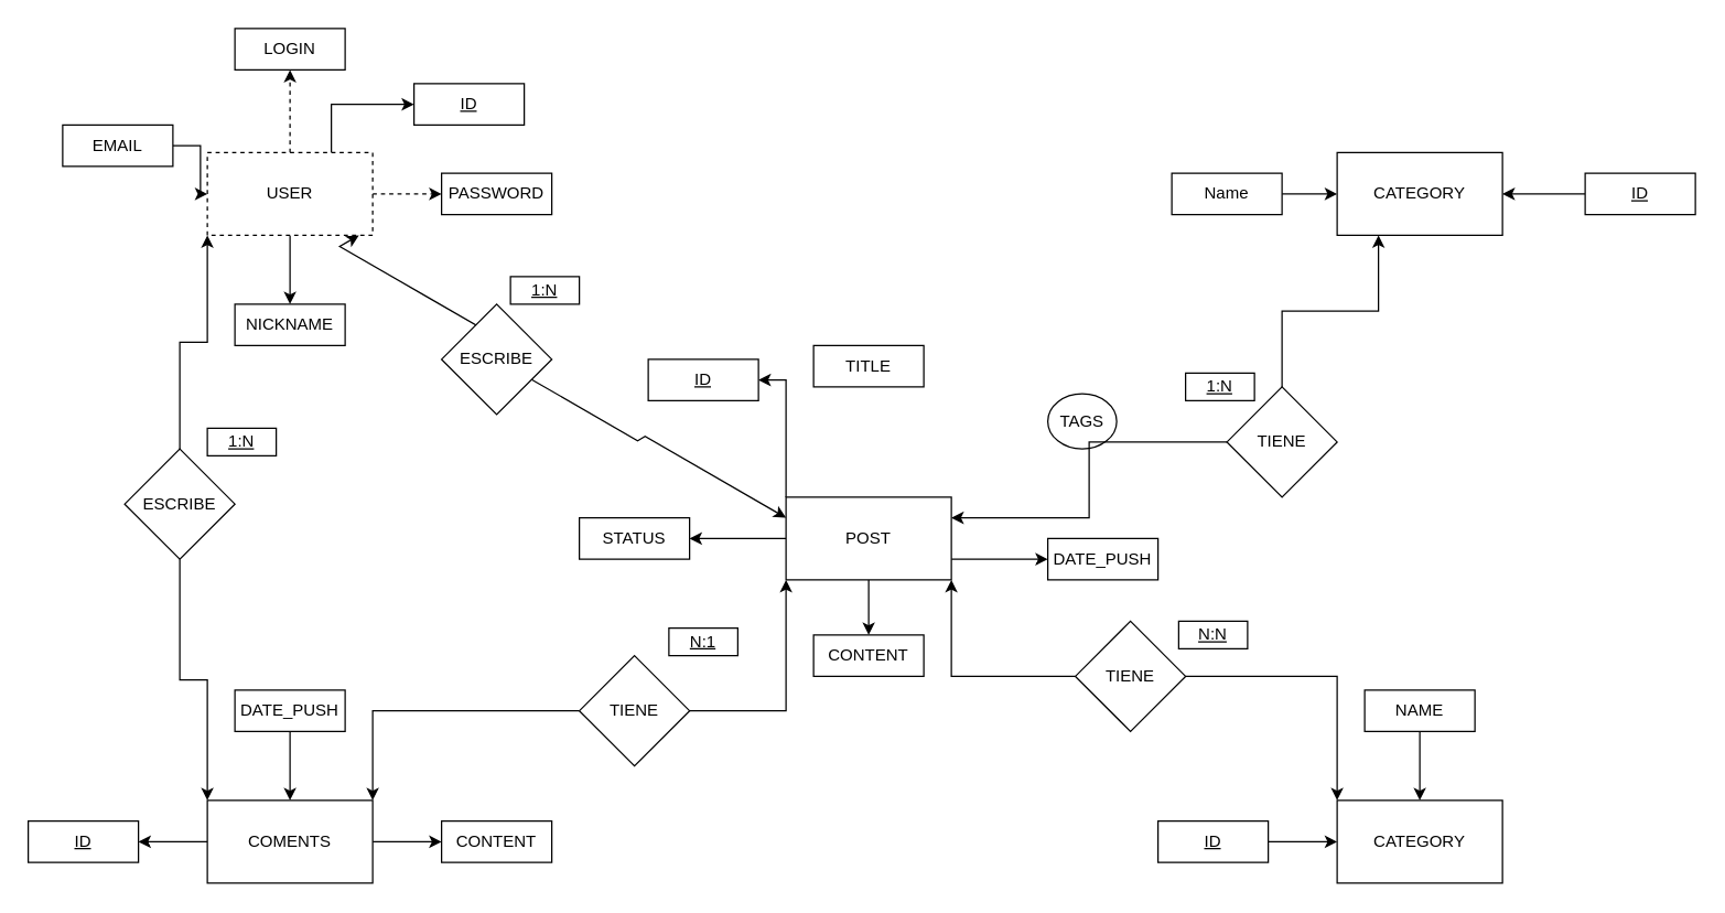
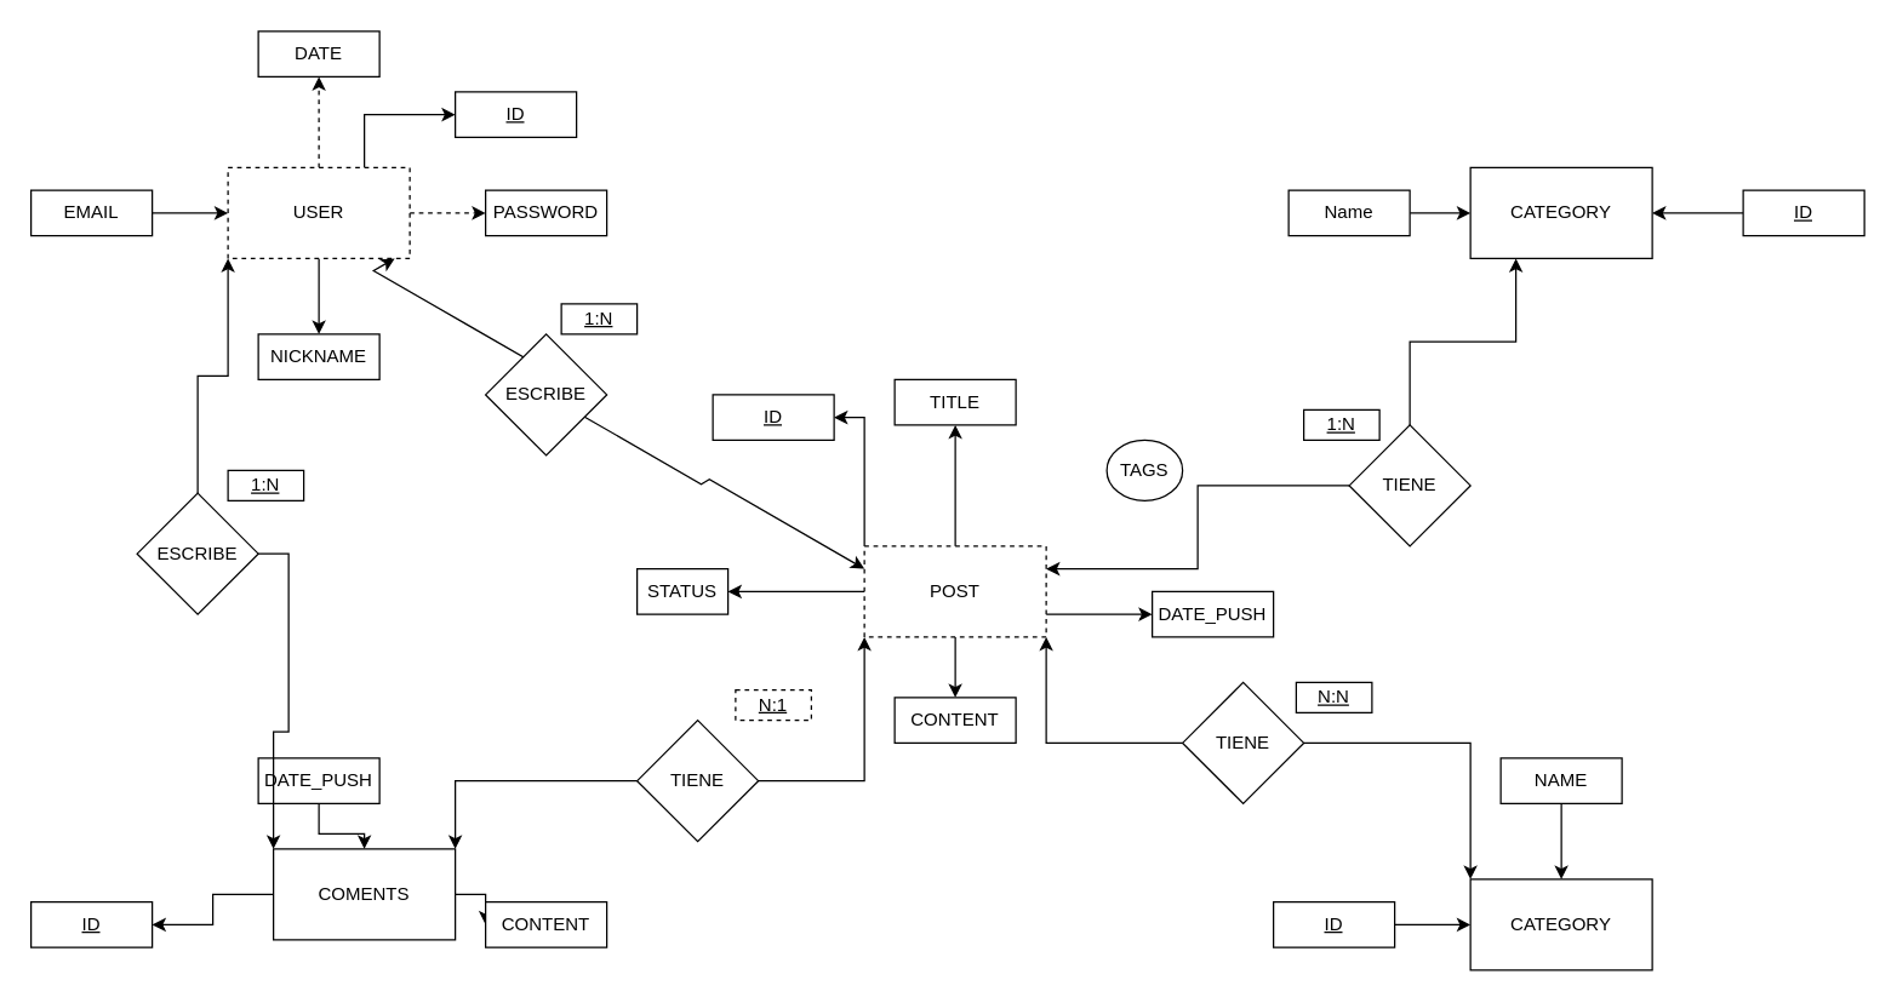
  <mxCell id="0" />
  <mxCell id="1" parent="0" />
  <mxCell id="2" style="edgeStyle=orthogonalEdgeStyle;rounded=0;orthogonalLoop=1;jettySize=auto;html=1;" parent="1" source="7" target="20" edge="1"><mxGeometry relative="1" as="geometry" /></mxCell>
+ <mxCell id="3" style="edgeStyle=orthogonalEdgeStyle;rounded=0;orthogonalLoop=1;jettySize=auto;html=1;" parent="1" source="7" target="17" edge="1"><mxGeometry relative="1" as="geometry" /></mxCell>
  <mxCell id="4" style="edgeStyle=orthogonalEdgeStyle;rounded=0;orthogonalLoop=1;jettySize=auto;html=1;entryX=0.5;entryY=0;entryDx=0;entryDy=0;" parent="1" source="7" target="19" edge="1"><mxGeometry relative="1" as="geometry" /></mxCell>
  <mxCell id="5" style="edgeStyle=orthogonalEdgeStyle;rounded=0;orthogonalLoop=1;jettySize=auto;html=1;entryX=0;entryY=0.5;entryDx=0;entryDy=0;exitX=1;exitY=0.75;exitDx=0;exitDy=0;" parent="1" source="7" target="18" edge="1"><mxGeometry relative="1" as="geometry" /></mxCell>
  <mxCell id="6" style="edgeStyle=orthogonalEdgeStyle;rounded=0;orthogonalLoop=1;jettySize=auto;html=1;exitX=0;exitY=0;exitDx=0;exitDy=0;entryX=1;entryY=0.5;entryDx=0;entryDy=0;" parent="1" source="7" target="22" edge="1"><mxGeometry relative="1" as="geometry" /></mxCell>
- <mxCell id="7" value="POST" style="whiteSpace=wrap;html=1;" parent="1" vertex="1"><mxGeometry x="570" y="360" width="120" height="60" as="geometry" /></mxCell>
+ <mxCell id="7" value="POST" style="whiteSpace=wrap;html=1;dashed=1;" parent="1" vertex="1"><mxGeometry x="570" y="360" width="120" height="60" as="geometry" /></mxCell>
  <mxCell id="8" style="edgeStyle=orthogonalEdgeStyle;rounded=0;orthogonalLoop=1;jettySize=auto;html=1;entryX=0.5;entryY=1;entryDx=0;entryDy=0;dashed=1;" parent="1" source="12" target="23" edge="1"><mxGeometry relative="1" as="geometry" /></mxCell>
  <mxCell id="9" style="edgeStyle=orthogonalEdgeStyle;rounded=0;orthogonalLoop=1;jettySize=auto;html=1;entryX=0;entryY=0.5;entryDx=0;entryDy=0;dashed=1;" parent="1" source="12" target="24" edge="1"><mxGeometry relative="1" as="geometry" /></mxCell>
  <mxCell id="10" style="edgeStyle=orthogonalEdgeStyle;rounded=0;orthogonalLoop=1;jettySize=auto;html=1;" parent="1" source="12" target="25" edge="1"><mxGeometry relative="1" as="geometry" /></mxCell>
  <mxCell id="11" style="edgeStyle=orthogonalEdgeStyle;rounded=0;orthogonalLoop=1;jettySize=auto;html=1;exitX=0.75;exitY=0;exitDx=0;exitDy=0;entryX=0;entryY=0.5;entryDx=0;entryDy=0;" parent="1" source="12" target="28" edge="1"><mxGeometry relative="1" as="geometry" /></mxCell>
  <mxCell id="12" value="USER" style="whiteSpace=wrap;html=1;dashed=1;" parent="1" vertex="1"><mxGeometry x="150" y="110" width="120" height="60" as="geometry" /></mxCell>
  <mxCell id="13" style="edgeStyle=orthogonalEdgeStyle;rounded=0;orthogonalLoop=1;jettySize=auto;html=1;entryX=1;entryY=0.5;entryDx=0;entryDy=0;" parent="1" source="15" target="32" edge="1"><mxGeometry relative="1" as="geometry" /></mxCell>
  <mxCell id="14" style="edgeStyle=orthogonalEdgeStyle;rounded=0;orthogonalLoop=1;jettySize=auto;html=1;" parent="1" source="15" target="31" edge="1"><mxGeometry relative="1" as="geometry" /></mxCell>
- <mxCell id="15" value="COMENTS" style="whiteSpace=wrap;html=1;" parent="1" vertex="1"><mxGeometry x="150" y="580" width="120" height="60" as="geometry" /></mxCell>
+ <mxCell id="15" value="COMENTS" style="whiteSpace=wrap;html=1;" parent="1" vertex="1"><mxGeometry x="180" y="560" width="120" height="60" as="geometry" /></mxCell>
  <mxCell id="16" value="CATEGORY" style="whiteSpace=wrap;html=1;" parent="1" vertex="1"><mxGeometry x="970" y="110" width="120" height="60" as="geometry" /></mxCell>
  <mxCell id="17" value="TITLE" style="whiteSpace=wrap;html=1;" parent="1" vertex="1"><mxGeometry x="590" y="250" width="80" height="30" as="geometry" /></mxCell>
  <mxCell id="18" value="DATE_PUSH" style="whiteSpace=wrap;html=1;" parent="1" vertex="1"><mxGeometry x="760" y="390" width="80" height="30" as="geometry" /></mxCell>
  <mxCell id="19" value="CONTENT" style="whiteSpace=wrap;html=1;" parent="1" vertex="1"><mxGeometry x="590" y="460" width="80" height="30" as="geometry" /></mxCell>
- <mxCell id="20" value="STATUS" style="whiteSpace=wrap;html=1;" parent="1" vertex="1"><mxGeometry x="420" y="375" width="80" height="30" as="geometry" /></mxCell>
- <mxCell id="21" value="TAGS" style="ellipse;whiteSpace=wrap;html=1;" parent="1" vertex="1"><mxGeometry x="760" y="285" width="50" height="40" as="geometry" /></mxCell>
+ <mxCell id="20" value="STATUS" style="whiteSpace=wrap;html=1;" parent="1" vertex="1"><mxGeometry x="420" y="375" width="60" height="30" as="geometry" /></mxCell>
+ <mxCell id="21" value="TAGS" style="ellipse;whiteSpace=wrap;html=1;" parent="1" vertex="1"><mxGeometry x="730" y="290" width="50" height="40" as="geometry" /></mxCell>
  <mxCell id="22" value="ID" style="whiteSpace=wrap;html=1;fontStyle=4" parent="1" vertex="1"><mxGeometry x="470" y="260" width="80" height="30" as="geometry" /></mxCell>
- <mxCell id="23" value="LOGIN" style="whiteSpace=wrap;html=1;" parent="1" vertex="1"><mxGeometry x="170" y="20" width="80" height="30" as="geometry" /></mxCell>
+ <mxCell id="23" value="DATE" style="whiteSpace=wrap;html=1;" parent="1" vertex="1"><mxGeometry x="170" y="20" width="80" height="30" as="geometry" /></mxCell>
  <mxCell id="24" value="PASSWORD" style="whiteSpace=wrap;html=1;" parent="1" vertex="1"><mxGeometry x="320" y="125" width="80" height="30" as="geometry" /></mxCell>
  <mxCell id="25" value="NICKNAME" style="whiteSpace=wrap;html=1;" parent="1" vertex="1"><mxGeometry x="170" y="220" width="80" height="30" as="geometry" /></mxCell>
  <mxCell id="26" style="edgeStyle=orthogonalEdgeStyle;rounded=0;orthogonalLoop=1;jettySize=auto;html=1;entryX=0;entryY=0.5;entryDx=0;entryDy=0;" parent="1" source="27" target="12" edge="1"><mxGeometry relative="1" as="geometry" /></mxCell>
- <mxCell id="27" value="EMAIL" style="whiteSpace=wrap;html=1;" parent="1" vertex="1"><mxGeometry x="45" y="90" width="80" height="30" as="geometry" /></mxCell>
+ <mxCell id="27" value="EMAIL" style="whiteSpace=wrap;html=1;" parent="1" vertex="1"><mxGeometry x="20" y="125" width="80" height="30" as="geometry" /></mxCell>
  <mxCell id="28" value="ID" style="whiteSpace=wrap;html=1;fontStyle=4" parent="1" vertex="1"><mxGeometry x="300" y="60" width="80" height="30" as="geometry" /></mxCell>
  <mxCell id="29" style="edgeStyle=orthogonalEdgeStyle;rounded=0;orthogonalLoop=1;jettySize=auto;html=1;" parent="1" source="30" target="15" edge="1"><mxGeometry relative="1" as="geometry" /></mxCell>
  <mxCell id="30" value="DATE_PUSH" style="whiteSpace=wrap;html=1;" parent="1" vertex="1"><mxGeometry x="170" y="500" width="80" height="30" as="geometry" /></mxCell>
  <mxCell id="31" value="CONTENT" style="whiteSpace=wrap;html=1;" parent="1" vertex="1"><mxGeometry x="320" y="595" width="80" height="30" as="geometry" /></mxCell>
  <mxCell id="32" value="ID" style="whiteSpace=wrap;html=1;fontStyle=4" parent="1" vertex="1"><mxGeometry x="20" y="595" width="80" height="30" as="geometry" /></mxCell>
  <mxCell id="33" style="edgeStyle=orthogonalEdgeStyle;rounded=0;orthogonalLoop=1;jettySize=auto;html=1;entryX=0;entryY=0.5;entryDx=0;entryDy=0;" parent="1" source="34" target="16" edge="1"><mxGeometry relative="1" as="geometry" /></mxCell>
  <mxCell id="34" value="Name" style="whiteSpace=wrap;html=1;" parent="1" vertex="1"><mxGeometry x="850" y="125" width="80" height="30" as="geometry" /></mxCell>
  <mxCell id="35" style="edgeStyle=orthogonalEdgeStyle;rounded=0;orthogonalLoop=1;jettySize=auto;html=1;entryX=1;entryY=0.5;entryDx=0;entryDy=0;" parent="1" source="36" target="16" edge="1"><mxGeometry relative="1" as="geometry" /></mxCell>
  <mxCell id="36" value="ID" style="whiteSpace=wrap;html=1;fontStyle=4" parent="1" vertex="1"><mxGeometry x="1150" y="125" width="80" height="30" as="geometry" /></mxCell>
  <mxCell id="37" style="edgeStyle=isometricEdgeStyle;rounded=0;orthogonalLoop=1;jettySize=auto;html=1;entryX=0.917;entryY=1;entryDx=0;entryDy=0;entryPerimeter=0;" parent="1" source="39" target="12" edge="1"><mxGeometry relative="1" as="geometry" /></mxCell>
  <mxCell id="38" style="edgeStyle=isometricEdgeStyle;rounded=0;orthogonalLoop=1;jettySize=auto;html=1;entryX=0;entryY=0.25;entryDx=0;entryDy=0;elbow=vertical;" parent="1" source="39" target="7" edge="1"><mxGeometry relative="1" as="geometry" /></mxCell>
  <mxCell id="39" value="ESCRIBE" style="rhombus;whiteSpace=wrap;html=1;" parent="1" vertex="1"><mxGeometry x="320" y="220" width="80" height="80" as="geometry" /></mxCell>
  <mxCell id="40" value="1:N" style="whiteSpace=wrap;html=1;fontStyle=4" parent="1" vertex="1"><mxGeometry x="370" y="200" width="50" height="20" as="geometry" /></mxCell>
  <mxCell id="41" style="edgeStyle=orthogonalEdgeStyle;rounded=0;orthogonalLoop=1;jettySize=auto;html=1;entryX=0;entryY=1;entryDx=0;entryDy=0;" parent="1" source="43" target="12" edge="1"><mxGeometry relative="1" as="geometry" /></mxCell>
  <mxCell id="42" style="edgeStyle=orthogonalEdgeStyle;rounded=0;orthogonalLoop=1;jettySize=auto;html=1;entryX=0;entryY=0;entryDx=0;entryDy=0;" parent="1" source="43" target="15" edge="1"><mxGeometry relative="1" as="geometry" /></mxCell>
  <mxCell id="43" value="ESCRIBE" style="rhombus;whiteSpace=wrap;html=1;" parent="1" vertex="1"><mxGeometry x="90" y="325" width="80" height="80" as="geometry" /></mxCell>
  <mxCell id="44" value="1:N" style="whiteSpace=wrap;html=1;fontStyle=4" parent="1" vertex="1"><mxGeometry x="150" y="310" width="50" height="20" as="geometry" /></mxCell>
  <mxCell id="45" style="edgeStyle=orthogonalEdgeStyle;rounded=0;orthogonalLoop=1;jettySize=auto;html=1;entryX=0;entryY=1;entryDx=0;entryDy=0;" parent="1" source="47" target="7" edge="1"><mxGeometry relative="1" as="geometry" /></mxCell>
  <mxCell id="46" style="edgeStyle=orthogonalEdgeStyle;rounded=0;orthogonalLoop=1;jettySize=auto;html=1;entryX=1;entryY=0;entryDx=0;entryDy=0;" parent="1" source="47" target="15" edge="1"><mxGeometry relative="1" as="geometry" /></mxCell>
  <mxCell id="47" value="TIENE" style="rhombus;whiteSpace=wrap;html=1;" parent="1" vertex="1"><mxGeometry x="420" y="475" width="80" height="80" as="geometry" /></mxCell>
  <mxCell id="48" style="edgeStyle=orthogonalEdgeStyle;rounded=0;orthogonalLoop=1;jettySize=auto;html=1;entryX=0.25;entryY=1;entryDx=0;entryDy=0;" parent="1" source="50" target="16" edge="1"><mxGeometry relative="1" as="geometry" /></mxCell>
  <mxCell id="49" style="edgeStyle=orthogonalEdgeStyle;rounded=0;orthogonalLoop=1;jettySize=auto;html=1;entryX=1;entryY=0.25;entryDx=0;entryDy=0;" parent="1" source="50" target="7" edge="1"><mxGeometry relative="1" as="geometry" /></mxCell>
  <mxCell id="50" value="TIENE" style="rhombus;whiteSpace=wrap;html=1;" parent="1" vertex="1"><mxGeometry x="890" y="280" width="80" height="80" as="geometry" /></mxCell>
  <mxCell id="51" value="CATEGORY" style="whiteSpace=wrap;html=1;" parent="1" vertex="1"><mxGeometry x="970" y="580" width="120" height="60" as="geometry" /></mxCell>
  <mxCell id="52" style="edgeStyle=orthogonalEdgeStyle;rounded=0;orthogonalLoop=1;jettySize=auto;html=1;" parent="1" source="53" target="51" edge="1"><mxGeometry relative="1" as="geometry" /></mxCell>
  <mxCell id="53" value="NAME" style="whiteSpace=wrap;html=1;" parent="1" vertex="1"><mxGeometry x="990" y="500" width="80" height="30" as="geometry" /></mxCell>
  <mxCell id="54" style="edgeStyle=orthogonalEdgeStyle;rounded=0;orthogonalLoop=1;jettySize=auto;html=1;entryX=0;entryY=0.5;entryDx=0;entryDy=0;" parent="1" source="55" target="51" edge="1"><mxGeometry relative="1" as="geometry" /></mxCell>
  <mxCell id="55" value="ID" style="whiteSpace=wrap;html=1;fontStyle=4" parent="1" vertex="1"><mxGeometry x="840" y="595" width="80" height="30" as="geometry" /></mxCell>
  <mxCell id="56" style="edgeStyle=orthogonalEdgeStyle;rounded=0;orthogonalLoop=1;jettySize=auto;html=1;entryX=0;entryY=0;entryDx=0;entryDy=0;" parent="1" source="58" target="51" edge="1"><mxGeometry relative="1" as="geometry" /></mxCell>
  <mxCell id="57" style="edgeStyle=orthogonalEdgeStyle;rounded=0;orthogonalLoop=1;jettySize=auto;html=1;entryX=1;entryY=1;entryDx=0;entryDy=0;" parent="1" source="58" target="7" edge="1"><mxGeometry relative="1" as="geometry" /></mxCell>
  <mxCell id="58" value="TIENE" style="rhombus;whiteSpace=wrap;html=1;" parent="1" vertex="1"><mxGeometry x="780" y="450" width="80" height="80" as="geometry" /></mxCell>
  <mxCell id="59" value="1:N" style="whiteSpace=wrap;html=1;fontStyle=4" parent="1" vertex="1"><mxGeometry x="860" y="270" width="50" height="20" as="geometry" /></mxCell>
  <mxCell id="60" value="N:N" style="whiteSpace=wrap;html=1;fontStyle=4" parent="1" vertex="1"><mxGeometry x="855" y="450" width="50" height="20" as="geometry" /></mxCell>
- <mxCell id="61" value="N:1" style="whiteSpace=wrap;html=1;fontStyle=4" parent="1" vertex="1"><mxGeometry x="485" y="455" width="50" height="20" as="geometry" /></mxCell>
+ <mxCell id="61" value="N:1" style="whiteSpace=wrap;html=1;fontStyle=4;dashed=1;" parent="1" vertex="1"><mxGeometry x="485" y="455" width="50" height="20" as="geometry" /></mxCell>
